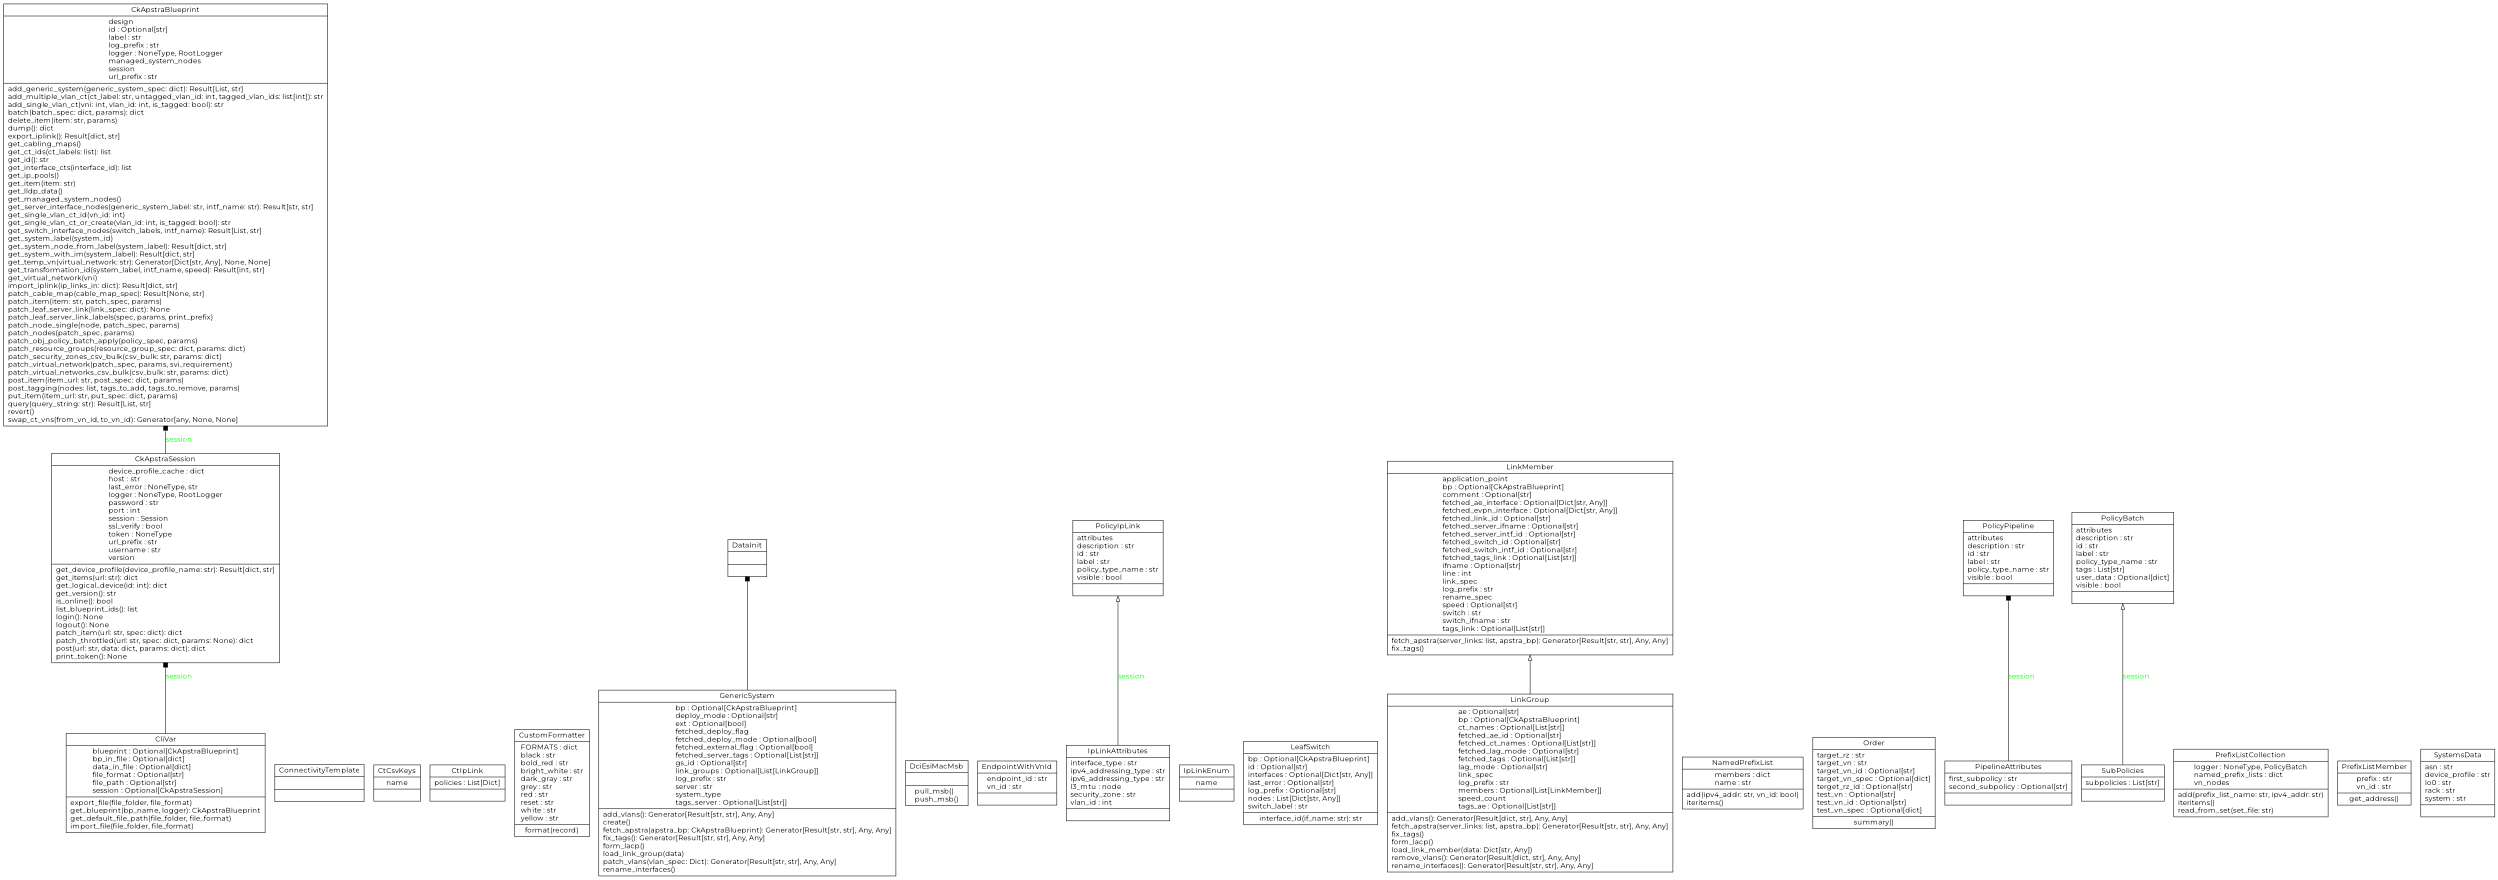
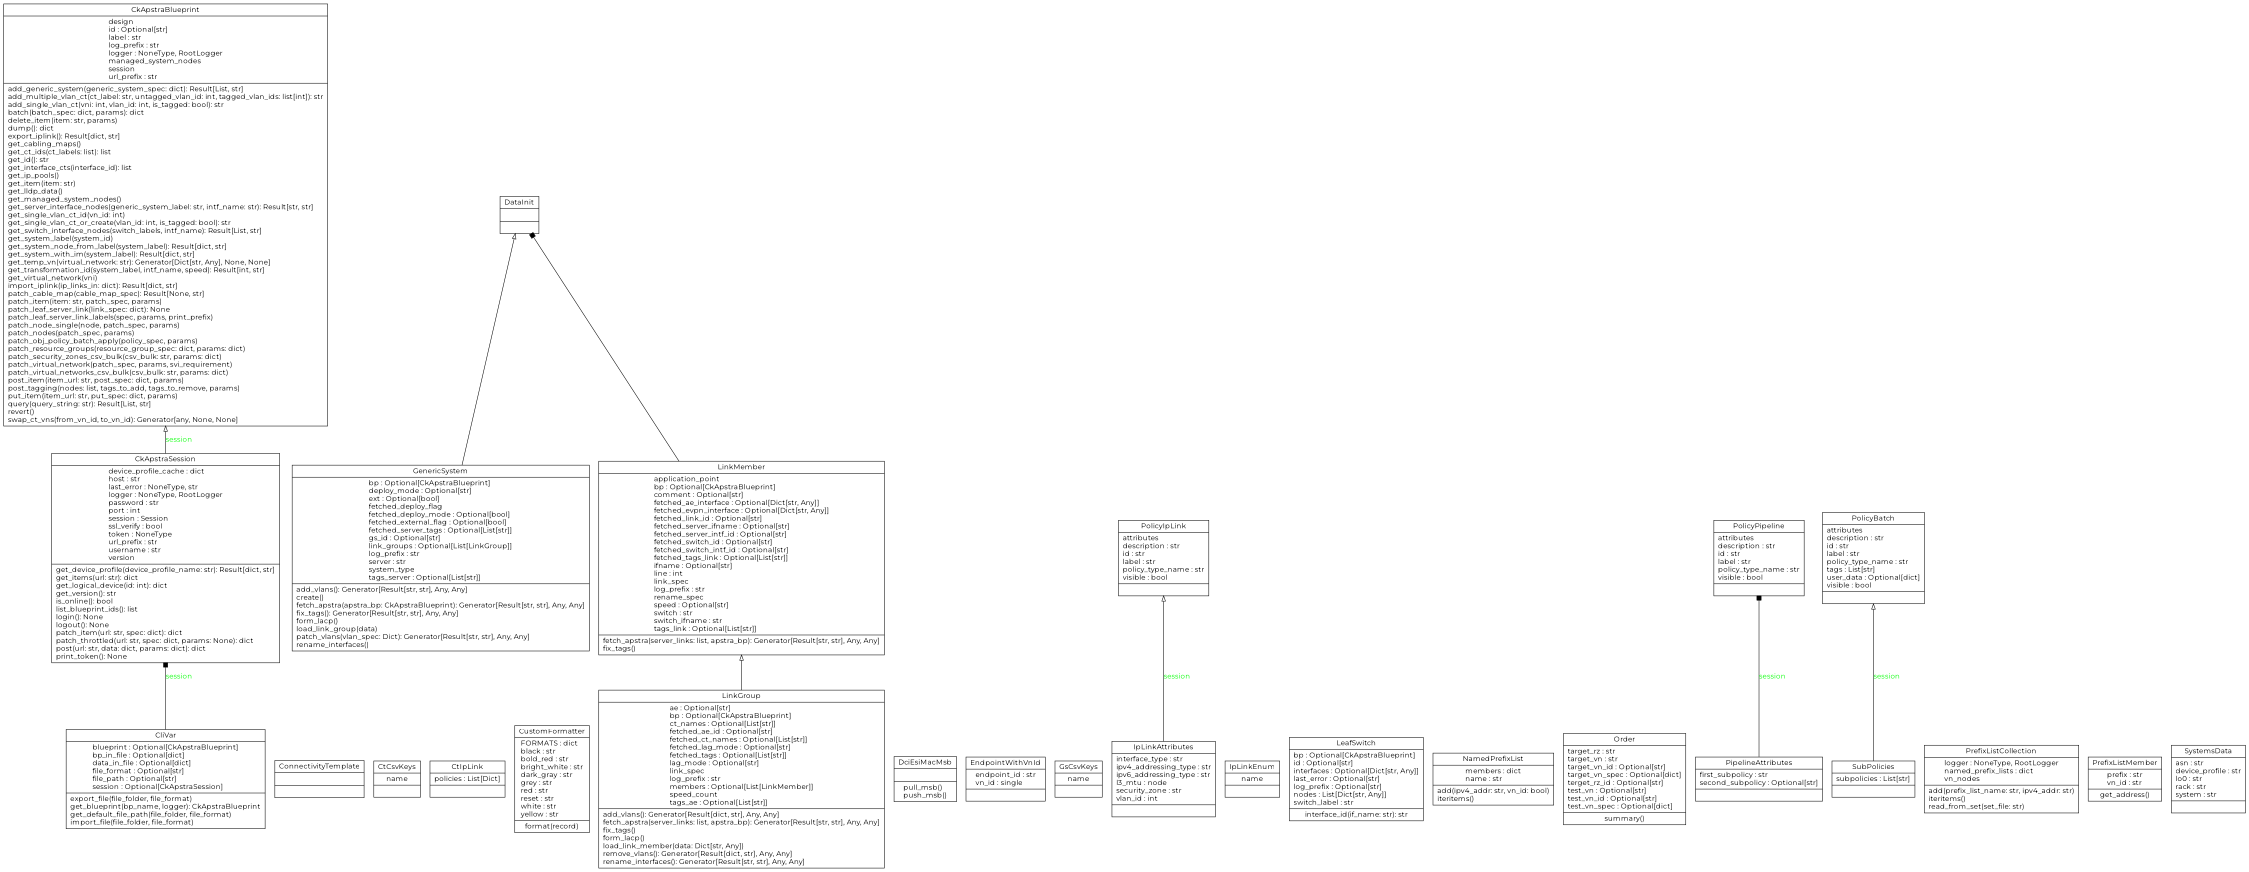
  digraph {
    fontname=Montserrat
    rankdir=BT
    node [color=black fontcolor=black fontname=Montserrat shape=record style=solid]
    edge [arrowhead=box arrowtail=none fontcolor=green fontname=Montserrat style=solid]
    n1 [label=<{CkApstraBlueprint|design<br ALIGN="LEFT"/>id : Optional[str]<br ALIGN="LEFT"/>label : str<br ALIGN="LEFT"/>log_prefix : str<br ALIGN="LEFT"/>logger : NoneType, RootLogger<br ALIGN="LEFT"/>managed_system_nodes<br ALIGN="LEFT"/>session<br ALIGN="LEFT"/>url_prefix : str<br ALIGN="LEFT"/>|add_generic_system(generic_system_spec: dict): Result[List, str]<br ALIGN="LEFT"/>add_multiple_vlan_ct(ct_label: str, untagged_vlan_id: int, tagged_vlan_ids: list[int]): str<br ALIGN="LEFT"/>add_single_vlan_ct(vni: int, vlan_id: int, is_tagged: bool): str<br ALIGN="LEFT"/>batch(batch_spec: dict, params): dict<br ALIGN="LEFT"/>delete_item(item: str, params)<br ALIGN="LEFT"/>dump(): dict<br ALIGN="LEFT"/>export_iplink(): Result[dict, str]<br ALIGN="LEFT"/>get_cabling_maps()<br ALIGN="LEFT"/>get_ct_ids(ct_labels: list): list<br ALIGN="LEFT"/>get_id(): str<br ALIGN="LEFT"/>get_interface_cts(interface_id): list<br ALIGN="LEFT"/>get_ip_pools()<br ALIGN="LEFT"/>get_item(item: str)<br ALIGN="LEFT"/>get_lldp_data()<br ALIGN="LEFT"/>get_managed_system_nodes()<br ALIGN="LEFT"/>get_server_interface_nodes(generic_system_label: str, intf_name: str): Result[str, str]<br ALIGN="LEFT"/>get_single_vlan_ct_id(vn_id: int)<br ALIGN="LEFT"/>get_single_vlan_ct_or_create(vlan_id: int, is_tagged: bool): str<br ALIGN="LEFT"/>get_switch_interface_nodes(switch_labels, intf_name): Result[List, str]<br ALIGN="LEFT"/>get_system_label(system_id)<br ALIGN="LEFT"/>get_system_node_from_label(system_label): Result[dict, str]<br ALIGN="LEFT"/>get_system_with_im(system_label): Result[dict, str]<br ALIGN="LEFT"/>get_temp_vn(virtual_network: str): Generator[Dict[str, Any], None, None]<br ALIGN="LEFT"/>get_transformation_id(system_label, intf_name, speed): Result[int, str]<br ALIGN="LEFT"/>get_virtual_network(vni)<br ALIGN="LEFT"/>import_iplink(ip_links_in: dict): Result[dict, str]<br ALIGN="LEFT"/>patch_cable_map(cable_map_spec): Result[None, str]<br ALIGN="LEFT"/>patch_item(item: str, patch_spec, params)<br ALIGN="LEFT"/>patch_leaf_server_link(link_spec: dict): None<br ALIGN="LEFT"/>patch_leaf_server_link_labels(spec, params, print_prefix)<br ALIGN="LEFT"/>patch_node_single(node, patch_spec, params)<br ALIGN="LEFT"/>patch_nodes(patch_spec, params)<br ALIGN="LEFT"/>patch_obj_policy_batch_apply(policy_spec, params)<br ALIGN="LEFT"/>patch_resource_groups(resource_group_spec: dict, params: dict)<br ALIGN="LEFT"/>patch_security_zones_csv_bulk(csv_bulk: str, params: dict)<br ALIGN="LEFT"/>patch_virtual_network(patch_spec, params, svi_requirement)<br ALIGN="LEFT"/>patch_virtual_networks_csv_bulk(csv_bulk: str, params: dict)<br ALIGN="LEFT"/>post_item(item_url: str, post_spec: dict, params)<br ALIGN="LEFT"/>post_tagging(nodes: list, tags_to_add, tags_to_remove, params)<br ALIGN="LEFT"/>put_item(item_url: str, put_spec: dict, params)<br ALIGN="LEFT"/>query(query_string: str): Result[List, str]<br ALIGN="LEFT"/>revert()<br ALIGN="LEFT"/>swap_ct_vns(from_vn_id, to_vn_id): Generator[any, None, None]<br ALIGN="LEFT"/>}>]
    n2 [label=<{CkApstraSession|device_profile_cache : dict<br ALIGN="LEFT"/>host : str<br ALIGN="LEFT"/>last_error : NoneType, str<br ALIGN="LEFT"/>logger : NoneType, RootLogger<br ALIGN="LEFT"/>password : str<br ALIGN="LEFT"/>port : int<br ALIGN="LEFT"/>session : Session<br ALIGN="LEFT"/>ssl_verify : bool<br ALIGN="LEFT"/>token : NoneType<br ALIGN="LEFT"/>url_prefix : str<br ALIGN="LEFT"/>username : str<br ALIGN="LEFT"/>version<br ALIGN="LEFT"/>|get_device_profile(device_profile_name: str): Result[dict, str]<br ALIGN="LEFT"/>get_items(url: str): dict<br ALIGN="LEFT"/>get_logical_device(id: int): dict<br ALIGN="LEFT"/>get_version(): str<br ALIGN="LEFT"/>is_online(): bool<br ALIGN="LEFT"/>list_blueprint_ids(): list<br ALIGN="LEFT"/>login(): None<br ALIGN="LEFT"/>logout(): None<br ALIGN="LEFT"/>patch_item(url: str, spec: dict): dict<br ALIGN="LEFT"/>patch_throttled(url: str, spec: dict, params: None): dict<br ALIGN="LEFT"/>post(url: str, data: dict, params: dict): dict<br ALIGN="LEFT"/>print_token(): None<br ALIGN="LEFT"/>}>]
    n3 [label=<{CliVar|blueprint : Optional[CkApstraBlueprint]<br ALIGN="LEFT"/>bp_in_file : Optional[dict]<br ALIGN="LEFT"/>data_in_file : Optional[dict]<br ALIGN="LEFT"/>file_format : Optional[str]<br ALIGN="LEFT"/>file_path : Optional[str]<br ALIGN="LEFT"/>session : Optional[CkApstraSession]<br ALIGN="LEFT"/>|export_file(file_folder, file_format)<br ALIGN="LEFT"/>get_blueprint(bp_name, logger): CkApstraBlueprint<br ALIGN="LEFT"/>get_default_file_path(file_folder, file_format)<br ALIGN="LEFT"/>import_file(file_folder, file_format)<br ALIGN="LEFT"/>}>]
    n4 [label=<{ConnectivityTemplate|<br ALIGN="LEFT"/>|}>]
    n5 [label=<{CtCsvKeys|name<br ALIGN="LEFT"/>|}>]
    n6 [label=<{CtIpLink|policies : List[Dict]<br ALIGN="LEFT"/>|}>]
    n7 [label=<{CustomFormatter|FORMATS : dict<br ALIGN="LEFT"/>black : str<br ALIGN="LEFT"/>bold_red : str<br ALIGN="LEFT"/>bright_white : str<br ALIGN="LEFT"/>dark_gray : str<br ALIGN="LEFT"/>grey : str<br ALIGN="LEFT"/>red : str<br ALIGN="LEFT"/>reset : str<br ALIGN="LEFT"/>white : str<br ALIGN="LEFT"/>yellow : str<br ALIGN="LEFT"/>|format(record)<br ALIGN="LEFT"/>}>]
    n8 [label=<{DataInit|<br ALIGN="LEFT"/>|}>]
    n9 [label=<{DciEsiMacMsb|<br ALIGN="LEFT"/>|pull_msb()<br ALIGN="LEFT"/>push_msb()<br ALIGN="LEFT"/>}>]
-   n10 [label=<{EndpointWithVnId|endpoint_id : str<br ALIGN="LEFT"/>vn_id : str<br ALIGN="LEFT"/>|}>]
+   n10 [label=<{EndpointWithVnId|endpoint_id : str<br ALIGN="LEFT"/>vn_id : single<br ALIGN="LEFT"/>|}>]
    n11 [label=<{GenericSystem|bp : Optional[CkApstraBlueprint]<br ALIGN="LEFT"/>deploy_mode : Optional[str]<br ALIGN="LEFT"/>ext : Optional[bool]<br ALIGN="LEFT"/>fetched_deploy_flag<br ALIGN="LEFT"/>fetched_deploy_mode : Optional[bool]<br ALIGN="LEFT"/>fetched_external_flag : Optional[bool]<br ALIGN="LEFT"/>fetched_server_tags : Optional[List[str]]<br ALIGN="LEFT"/>gs_id : Optional[str]<br ALIGN="LEFT"/>link_groups : Optional[List[LinkGroup]]<br ALIGN="LEFT"/>log_prefix : str<br ALIGN="LEFT"/>server : str<br ALIGN="LEFT"/>system_type<br ALIGN="LEFT"/>tags_server : Optional[List[str]]<br ALIGN="LEFT"/>|add_vlans(): Generator[Result[str, str], Any, Any]<br ALIGN="LEFT"/>create()<br ALIGN="LEFT"/>fetch_apstra(apstra_bp: CkApstraBlueprint): Generator[Result[str, str], Any, Any]<br ALIGN="LEFT"/>fix_tags(): Generator[Result[str, str], Any, Any]<br ALIGN="LEFT"/>form_lacp()<br ALIGN="LEFT"/>load_link_group(data)<br ALIGN="LEFT"/>patch_vlans(vlan_spec: Dict): Generator[Result[str, str], Any, Any]<br ALIGN="LEFT"/>rename_interfaces()<br ALIGN="LEFT"/>}>]
+   n12 [label=<{GsCsvKeys|name<br ALIGN="LEFT"/>|}>]
    n13 [label=<{IpLinkAttributes|interface_type : str<br ALIGN="LEFT"/>ipv4_addressing_type : str<br ALIGN="LEFT"/>ipv6_addressing_type : str<br ALIGN="LEFT"/>l3_mtu : node<br ALIGN="LEFT"/>security_zone : str<br ALIGN="LEFT"/>vlan_id : int<br ALIGN="LEFT"/>|}>]
    n14 [label=<{PolicyIpLink|attributes<br ALIGN="LEFT"/>description : str<br ALIGN="LEFT"/>id : str<br ALIGN="LEFT"/>label : str<br ALIGN="LEFT"/>policy_type_name : str<br ALIGN="LEFT"/>visible : bool<br ALIGN="LEFT"/>|}>]
    n15 [label=<{IpLinkEnum|name<br ALIGN="LEFT"/>|}>]
    n16 [label=<{LeafSwitch|bp : Optional[CkApstraBlueprint]<br ALIGN="LEFT"/>id : Optional[str]<br ALIGN="LEFT"/>interfaces : Optional[Dict[str, Any]]<br ALIGN="LEFT"/>last_error : Optional[str]<br ALIGN="LEFT"/>log_prefix : Optional[str]<br ALIGN="LEFT"/>nodes : List[Dict[str, Any]]<br ALIGN="LEFT"/>switch_label : str<br ALIGN="LEFT"/>|interface_id(if_name: str): str<br ALIGN="LEFT"/>}>]
    n17 [label=<{LinkGroup|ae : Optional[str]<br ALIGN="LEFT"/>bp : Optional[CkApstraBlueprint]<br ALIGN="LEFT"/>ct_names : Optional[List[str]]<br ALIGN="LEFT"/>fetched_ae_id : Optional[str]<br ALIGN="LEFT"/>fetched_ct_names : Optional[List[str]]<br ALIGN="LEFT"/>fetched_lag_mode : Optional[str]<br ALIGN="LEFT"/>fetched_tags : Optional[List[str]]<br ALIGN="LEFT"/>lag_mode : Optional[str]<br ALIGN="LEFT"/>link_spec<br ALIGN="LEFT"/>log_prefix : str<br ALIGN="LEFT"/>members : Optional[List[LinkMember]]<br ALIGN="LEFT"/>speed_count<br ALIGN="LEFT"/>tags_ae : Optional[List[str]]<br ALIGN="LEFT"/>|add_vlans(): Generator[Result[dict, str], Any, Any]<br ALIGN="LEFT"/>fetch_apstra(server_links: list, apstra_bp): Generator[Result[str, str], Any, Any]<br ALIGN="LEFT"/>fix_tags()<br ALIGN="LEFT"/>form_lacp()<br ALIGN="LEFT"/>load_link_member(data: Dict[str, Any])<br ALIGN="LEFT"/>remove_vlans(): Generator[Result[dict, str], Any, Any]<br ALIGN="LEFT"/>rename_interfaces(): Generator[Result[str, str], Any, Any]<br ALIGN="LEFT"/>}>]
    n18 [label=<{LinkMember|application_point<br ALIGN="LEFT"/>bp : Optional[CkApstraBlueprint]<br ALIGN="LEFT"/>comment : Optional[str]<br ALIGN="LEFT"/>fetched_ae_interface : Optional[Dict[str, Any]]<br ALIGN="LEFT"/>fetched_evpn_interface : Optional[Dict[str, Any]]<br ALIGN="LEFT"/>fetched_link_id : Optional[str]<br ALIGN="LEFT"/>fetched_server_ifname : Optional[str]<br ALIGN="LEFT"/>fetched_server_intf_id : Optional[str]<br ALIGN="LEFT"/>fetched_switch_id : Optional[str]<br ALIGN="LEFT"/>fetched_switch_intf_id : Optional[str]<br ALIGN="LEFT"/>fetched_tags_link : Optional[List[str]]<br ALIGN="LEFT"/>ifname : Optional[str]<br ALIGN="LEFT"/>line : int<br ALIGN="LEFT"/>link_spec<br ALIGN="LEFT"/>log_prefix : str<br ALIGN="LEFT"/>rename_spec<br ALIGN="LEFT"/>speed : Optional[str]<br ALIGN="LEFT"/>switch : str<br ALIGN="LEFT"/>switch_ifname : str<br ALIGN="LEFT"/>tags_link : Optional[List[str]]<br ALIGN="LEFT"/>|fetch_apstra(server_links: list, apstra_bp): Generator[Result[str, str], Any, Any]<br ALIGN="LEFT"/>fix_tags()<br ALIGN="LEFT"/>}>]
    n19 [label=<{NamedPrefixList|members : dict<br ALIGN="LEFT"/>name : str<br ALIGN="LEFT"/>|add(ipv4_addr: str, vn_id: bool)<br ALIGN="LEFT"/>iteritems()<br ALIGN="LEFT"/>}>]
    n20 [label=<{Order|target_rz : str<br ALIGN="LEFT"/>target_vn : str<br ALIGN="LEFT"/>target_vn_id : Optional[str]<br ALIGN="LEFT"/>target_vn_spec : Optional[dict]<br ALIGN="LEFT"/>terget_rz_id : Optional[str]<br ALIGN="LEFT"/>test_vn : Optional[str]<br ALIGN="LEFT"/>test_vn_id : Optional[str]<br ALIGN="LEFT"/>test_vn_spec : Optional[dict]<br ALIGN="LEFT"/>|summary()<br ALIGN="LEFT"/>}>]
    n21 [label=<{PipelineAttributes|first_subpolicy : str<br ALIGN="LEFT"/>second_subpolicy : Optional[str]<br ALIGN="LEFT"/>|}>]
    n22 [label=<{PolicyPipeline|attributes<br ALIGN="LEFT"/>description : str<br ALIGN="LEFT"/>id : str<br ALIGN="LEFT"/>label : str<br ALIGN="LEFT"/>policy_type_name : str<br ALIGN="LEFT"/>visible : bool<br ALIGN="LEFT"/>|}>]
    n23 [label=<{PolicyBatch|attributes<br ALIGN="LEFT"/>description : str<br ALIGN="LEFT"/>id : str<br ALIGN="LEFT"/>label : str<br ALIGN="LEFT"/>policy_type_name : str<br ALIGN="LEFT"/>tags : List[str]<br ALIGN="LEFT"/>user_data : Optional[dict]<br ALIGN="LEFT"/>visible : bool<br ALIGN="LEFT"/>|}>]
-   n24 [label=<{PrefixListCollection|logger : NoneType, PolicyBatch<br ALIGN="LEFT"/>named_prefix_lists : dict<br ALIGN="LEFT"/>vn_nodes<br ALIGN="LEFT"/>|add(prefix_list_name: str, ipv4_addr: str)<br ALIGN="LEFT"/>iteritems()<br ALIGN="LEFT"/>read_from_set(set_file: str)<br ALIGN="LEFT"/>}>]
+   n24 [label=<{PrefixListCollection|logger : NoneType, RootLogger<br ALIGN="LEFT"/>named_prefix_lists : dict<br ALIGN="LEFT"/>vn_nodes<br ALIGN="LEFT"/>|add(prefix_list_name: str, ipv4_addr: str)<br ALIGN="LEFT"/>iteritems()<br ALIGN="LEFT"/>read_from_set(set_file: str)<br ALIGN="LEFT"/>}>]
    n25 [label=<{PrefixListMember|prefix : str<br ALIGN="LEFT"/>vn_id : str<br ALIGN="LEFT"/>|get_address()<br ALIGN="LEFT"/>}>]
    n26 [label=<{SubPolicies|subpolicies : List[str]<br ALIGN="LEFT"/>|}>]
    n27 [label=<{SystemsData|asn : str<br ALIGN="LEFT"/>device_profile : str<br ALIGN="LEFT"/>lo0 : str<br ALIGN="LEFT"/>rack : str<br ALIGN="LEFT"/>system : str<br ALIGN="LEFT"/>|}>]
-   n2 -> n1 [label=session]
+   n2 -> n1 [arrowhead=onormal label=session]
    n3 -> n2 [label=session]
-   n11 -> n8 [fontcolor="" style=""]
+   n11 -> n8 [arrowhead=onormal fontcolor="" style=""]
    n13 -> n14 [arrowhead=onormal label=session]
    n17 -> n18 [arrowhead=onormal fontcolor="" style=""]
+   n18 -> n8 [fontcolor="" style=""]
    n21 -> n22 [label=session]
    n26 -> n23 [arrowhead=onormal label=session]
  }
